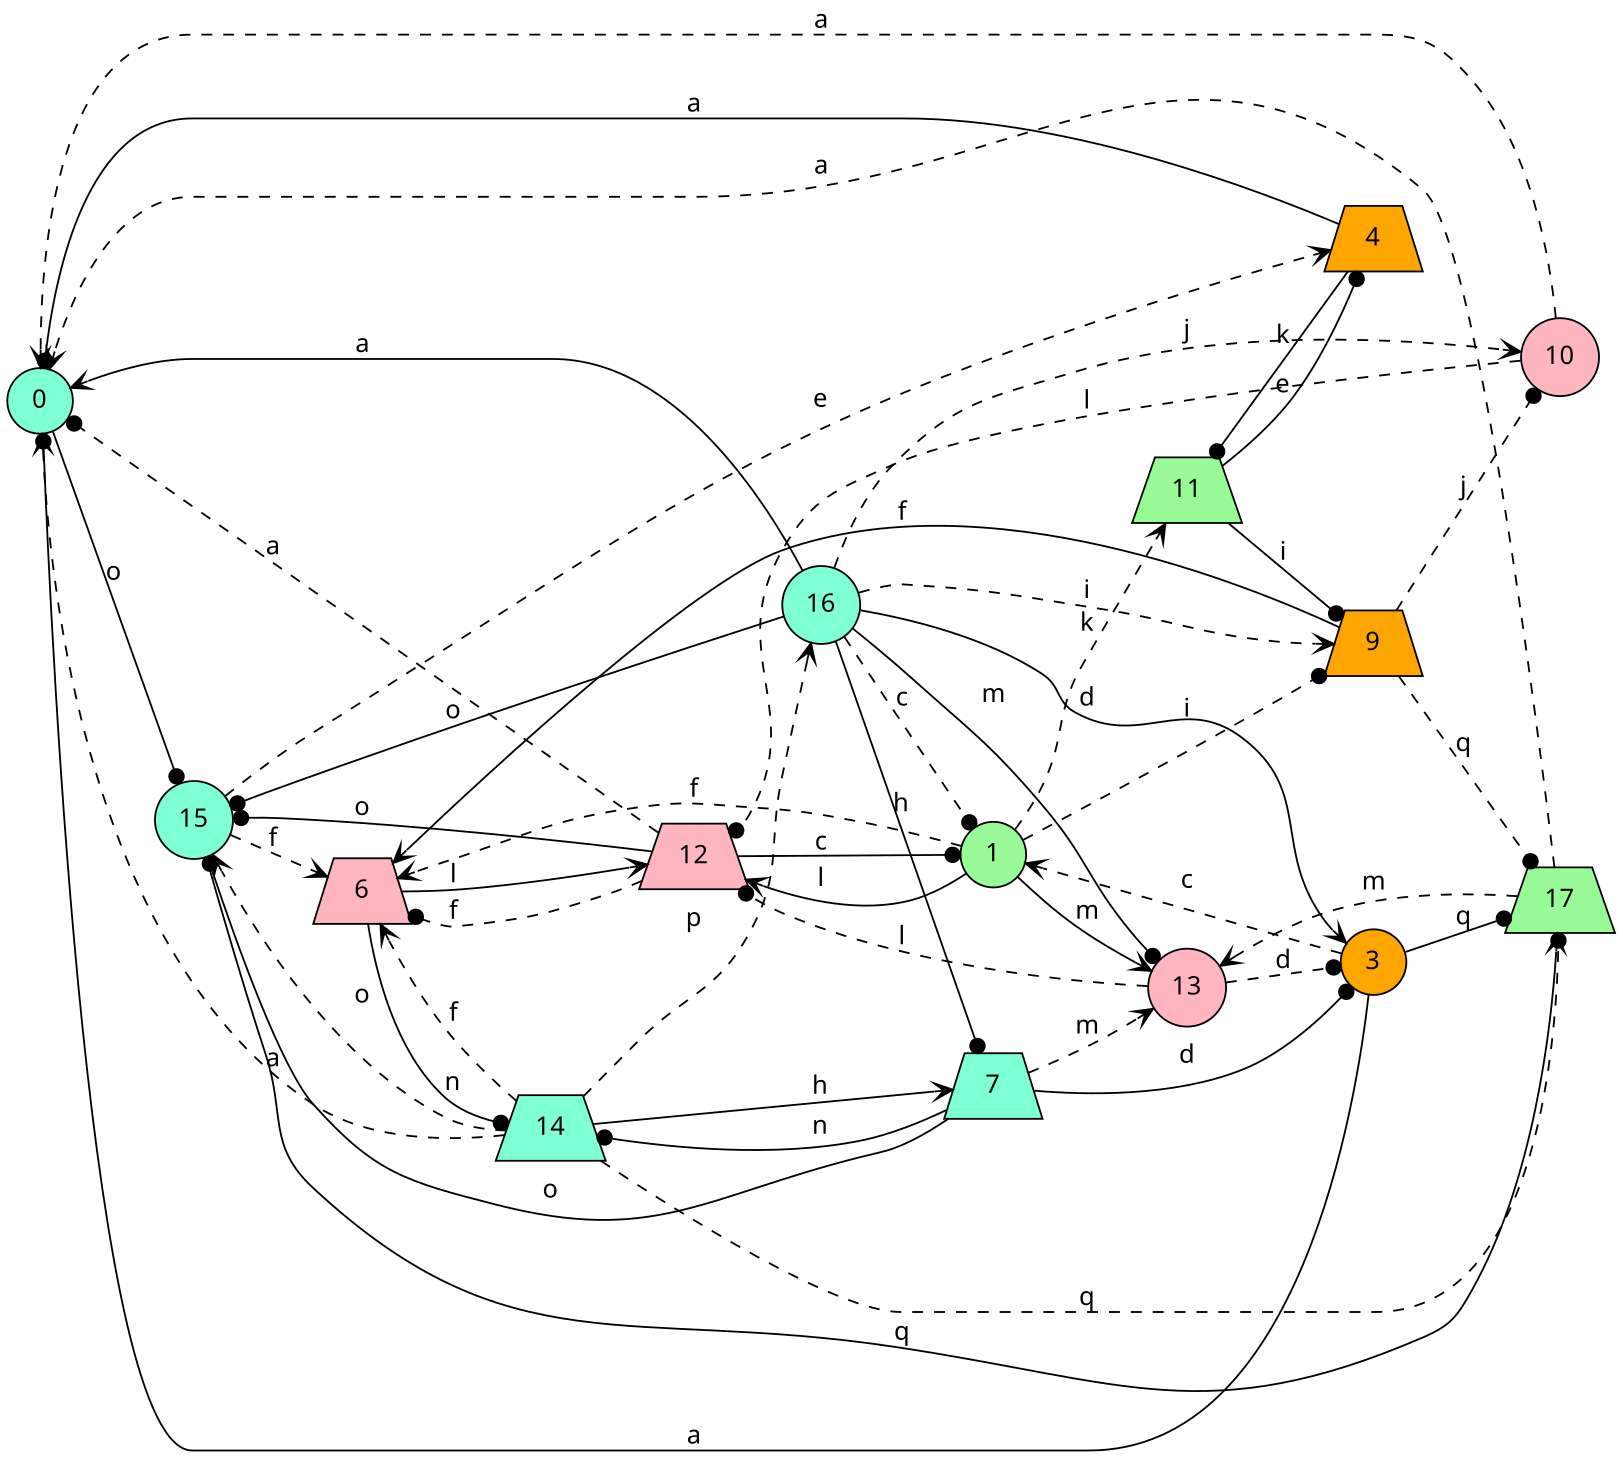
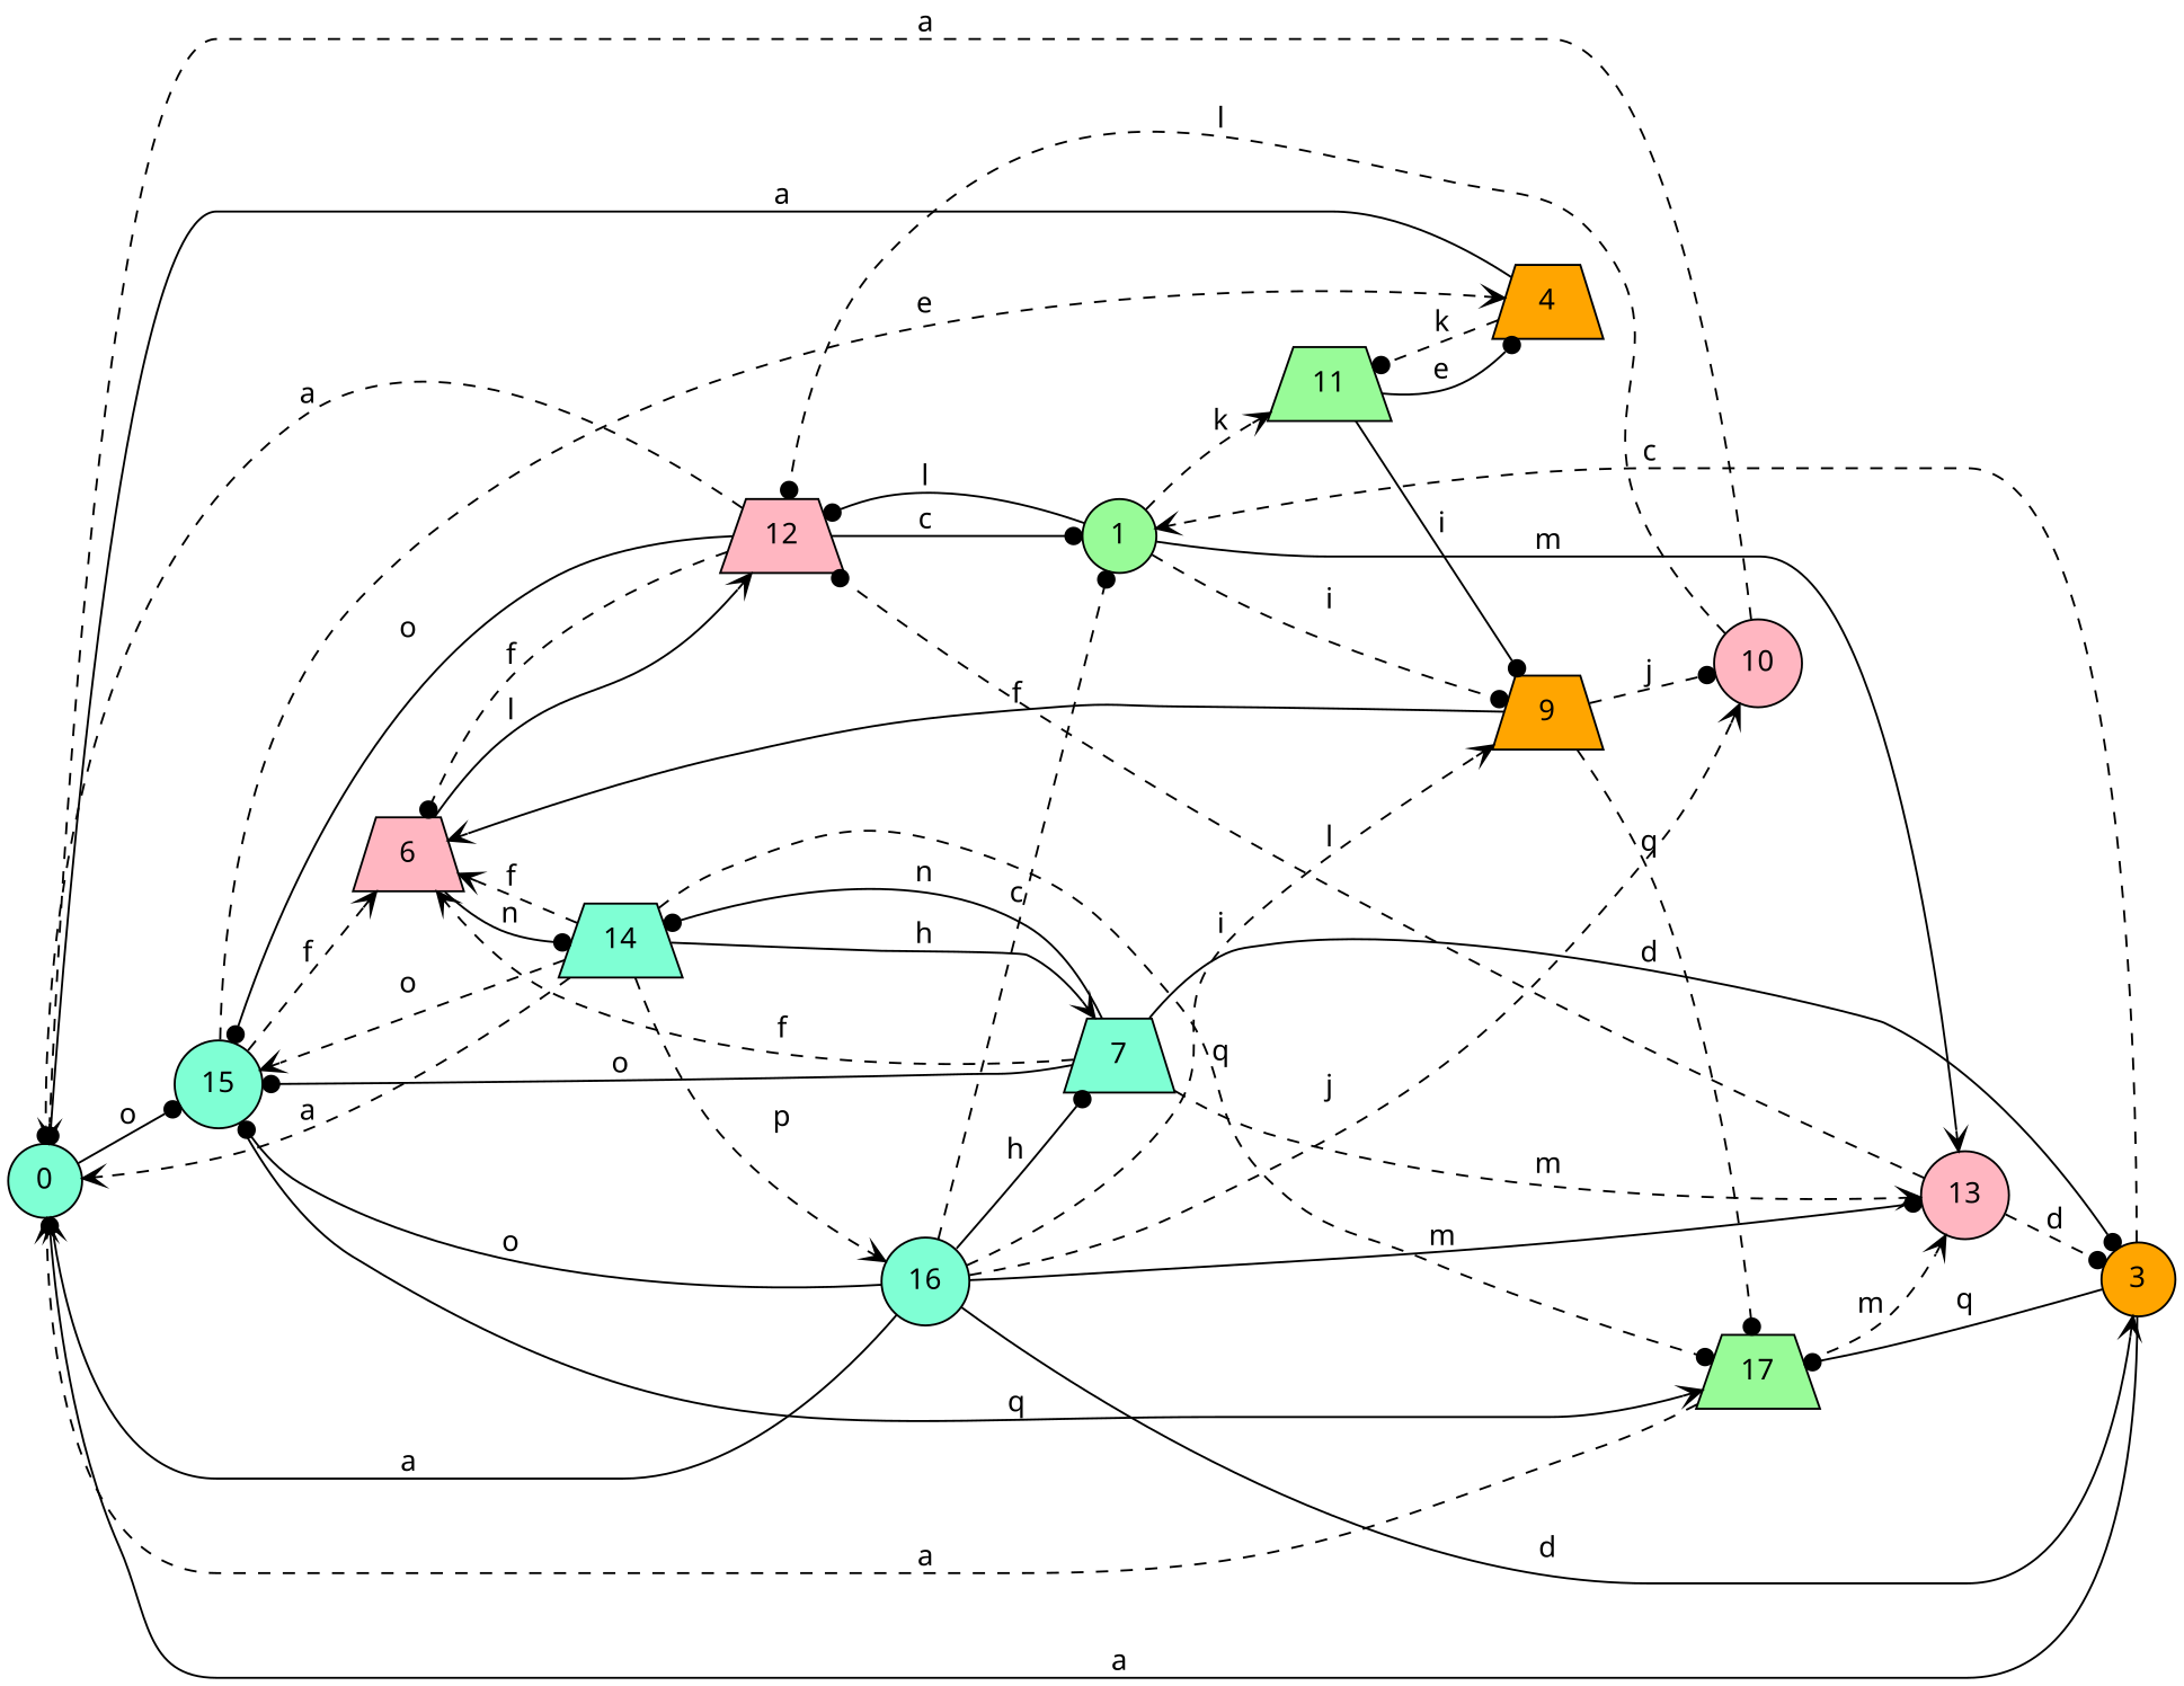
  strict digraph {
    fontname="Noto Sans"
    rankdir=LR
    node [fillcolor=aquamarine fontname="Noto Sans" shape=trapezium style=filled]
    edge [arrowhead=dot fontname="Noto Sans" style=dashed]
    0 [shape=circle]
    15 [shape=circle]
    6 [fillcolor=lightpink]
    17 [fillcolor=palegreen]
    4 [fillcolor=orange]
    1 [fillcolor=palegreen shape=circle]
    9 [fillcolor=orange]
    11 [fillcolor=palegreen]
    12 [fillcolor=lightpink]
    13 [fillcolor=lightpink shape=circle]
    14
    10 [fillcolor=lightpink shape=circle]
    3 [fillcolor=orange shape=circle]
    7
    16 [shape=circle]
    0 -> 15 [label=o style=solid]
    15 -> 6 [arrowhead=vee label=f]
    15 -> 17 [arrowhead=vee label=q style=solid]
    15 -> 4 [arrowhead=vee label=e]
    6 -> 12 [arrowhead=vee label=l style=solid]
    6 -> 14 [label=n style=solid]
    17 -> 0 [arrowhead=vee label=a]
    17 -> 13 [arrowhead=vee label=m]
    4 -> 0 [label=a style=solid]
-   4 -> 11 [label=k style=solid]
-   1 -> 6 [arrowhead=vee label=f]
+   4 -> 11 [label=k]
+   7 -> 6 [arrowhead=vee label=f]
    1 -> 9 [label=i]
    1 -> 11 [arrowhead=vee label=k]
-   1 -> 12 [arrowhead=vee label=l style=solid]
+   1 -> 12 [label=l style=solid]
    1 -> 13 [arrowhead=vee label=m style=solid]
    9 -> 6 [arrowhead=vee label=f style=solid]
    9 -> 17 [label=q]
    9 -> 10 [label=j]
    11 -> 4 [label=e style=solid]
    11 -> 9 [label=i style=solid]
    12 -> 0 [label=a]
    12 -> 15 [label=o style=solid]
    12 -> 6 [label=f]
    12 -> 1 [label=c style=solid]
    13 -> 12 [label=l]
    13 -> 3 [label=d]
    14 -> 0 [arrowhead=vee label=a]
    14 -> 15 [arrowhead=vee label=o]
    14 -> 6 [arrowhead=vee label=f]
    14 -> 17 [label=q]
    14 -> 7 [arrowhead=vee label=h style=solid]
    14 -> 16 [arrowhead=vee label=p]
    10 -> 0 [arrowhead=vee label=a]
    10 -> 12 [label=l]
    3 -> 0 [label=a style=solid]
    3 -> 17 [label=q style=solid]
    3 -> 1 [arrowhead=vee label=c]
    7 -> 15 [label=o style=solid]
    7 -> 13 [arrowhead=vee label=m]
    7 -> 14 [label=n style=solid]
    7 -> 3 [label=d style=solid]
    16 -> 0 [arrowhead=vee label=a style=solid]
    16 -> 15 [label=o style=solid]
    16 -> 1 [label=c]
    16 -> 9 [arrowhead=vee label=i]
    16 -> 13 [label=m style=solid]
    16 -> 10 [arrowhead=vee label=j]
    16 -> 3 [arrowhead=vee label=d style=solid]
    16 -> 7 [label=h style=solid]
  }
